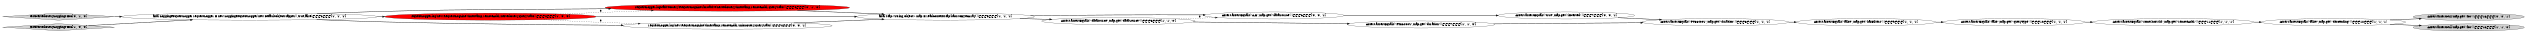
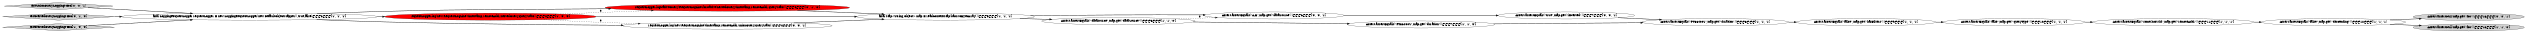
  digraph {
    rankdir=LR
    node [fillcolor=white shape=ellipse style=filled]
    edge [style=bold]
    n1 [label="Assert.assertEquals(\"PT86400S\",map.get(\"duration\"))@@@7@@@['1', '1', '0']"]
    n2 [label="Assert.assertEquals(\"PT86400S\",map.get(\"duration\"))@@@8@@@['1', '1', '1']"]
    n3 [fillcolor=red label="requestLogger.logNativeQuery(RequestLogLine.forNative(nestedQuery,timestamp,remoteAddr,queryStats))@@@4@@@['0', '1', '0']"]
    n4 [label="final Map<String,Object> map = readContextMap(baos.toByteArray())@@@5@@@['1', '1', '1']"]
    n5 [fillcolor=lightgray label="Assert.assertNull(map.get(\"foo\"))@@@13@@@['0', '0', '1']"]
    n6 [label="Assert.assertEquals(\"false\",map.get(\"hasFilters\"))@@@9@@@['1', '1', '1']"]
    n7 [label="Assert.assertEquals(\"A,B\",map.get(\"dataSource\"))@@@6@@@['0', '0', '1']"]
    n8 [label="Assert.assertEquals(\"true\",map.get(\"isNested\"))@@@7@@@['0', '0', '1']"]
    n9 [fillcolor=lightgray label="Assert.assertNull(map.get(\"foo\"))@@@13@@@['1', '1', '0']"]
    n10 [label="Assert.assertEquals(\"fake\",map.get(\"queryType\"))@@@10@@@['1', '1', '1']"]
+   n11 [fillcolor=lightgray label="testUnionQueryLoggingMDC['0', '0', '1']" shape=diamond]
    n12 [label="final LoggingRequestLogger requestLogger = new LoggingRequestLogger(new DefaultObjectMapper(),true,false)@@@3@@@['1', '1', '1']"]
    n13 [fillcolor=red label="requestLogger.log(new RequestLogLine(timestamp,remoteAddr,nestedQuery,queryStats))@@@4@@@['1', '0', '0']"]
    n14 [label="requestLogger.log(new RequestLogLine(timestamp,remoteAddr,unionQuery,queryStats))@@@4@@@['0', '0', '1']"]
    n15 [label="Assert.assertEquals(\"some.host.tld\",map.get(\"remoteAddr\"))@@@11@@@['1', '1', '1']"]
    n16 [label="Assert.assertEquals(\"false\",map.get(\"descending\"))@@@12@@@['1', '1', '1']"]
    n17 [label="Assert.assertEquals(\"datasource\",map.get(\"dataSource\"))@@@6@@@['1', '1', '0']"]
    n18 [fillcolor=lightgray label="testNestedQueryLoggingMDC['0', '1', '0']" shape=diamond]
    n19 [fillcolor=lightgray label="testNestedQueryLoggingMDC['1', '0', '0']" shape=diamond]
    n1 -> n2
    n2 -> n6
    n3 -> n4
    n4 -> n7
    n4 -> n17
    n6 -> n10
    n7 -> n8
    n8 -> n2
    n10 -> n15
+   n11 -> n12
    n12 -> n3
    n12 -> n13
    n12 -> n14
    n13 -> n3 [label=0 style=dashed]
    n13 -> n4
    n13 -> n14 [label=0 style=dashed]
    n14 -> n4
    n15 -> n16
    n16 -> n5
    n16 -> n9
    n17 -> n1
    n17 -> n7 [label=0 style=dashed]
    n18 -> n12
    n19 -> n12
  }
